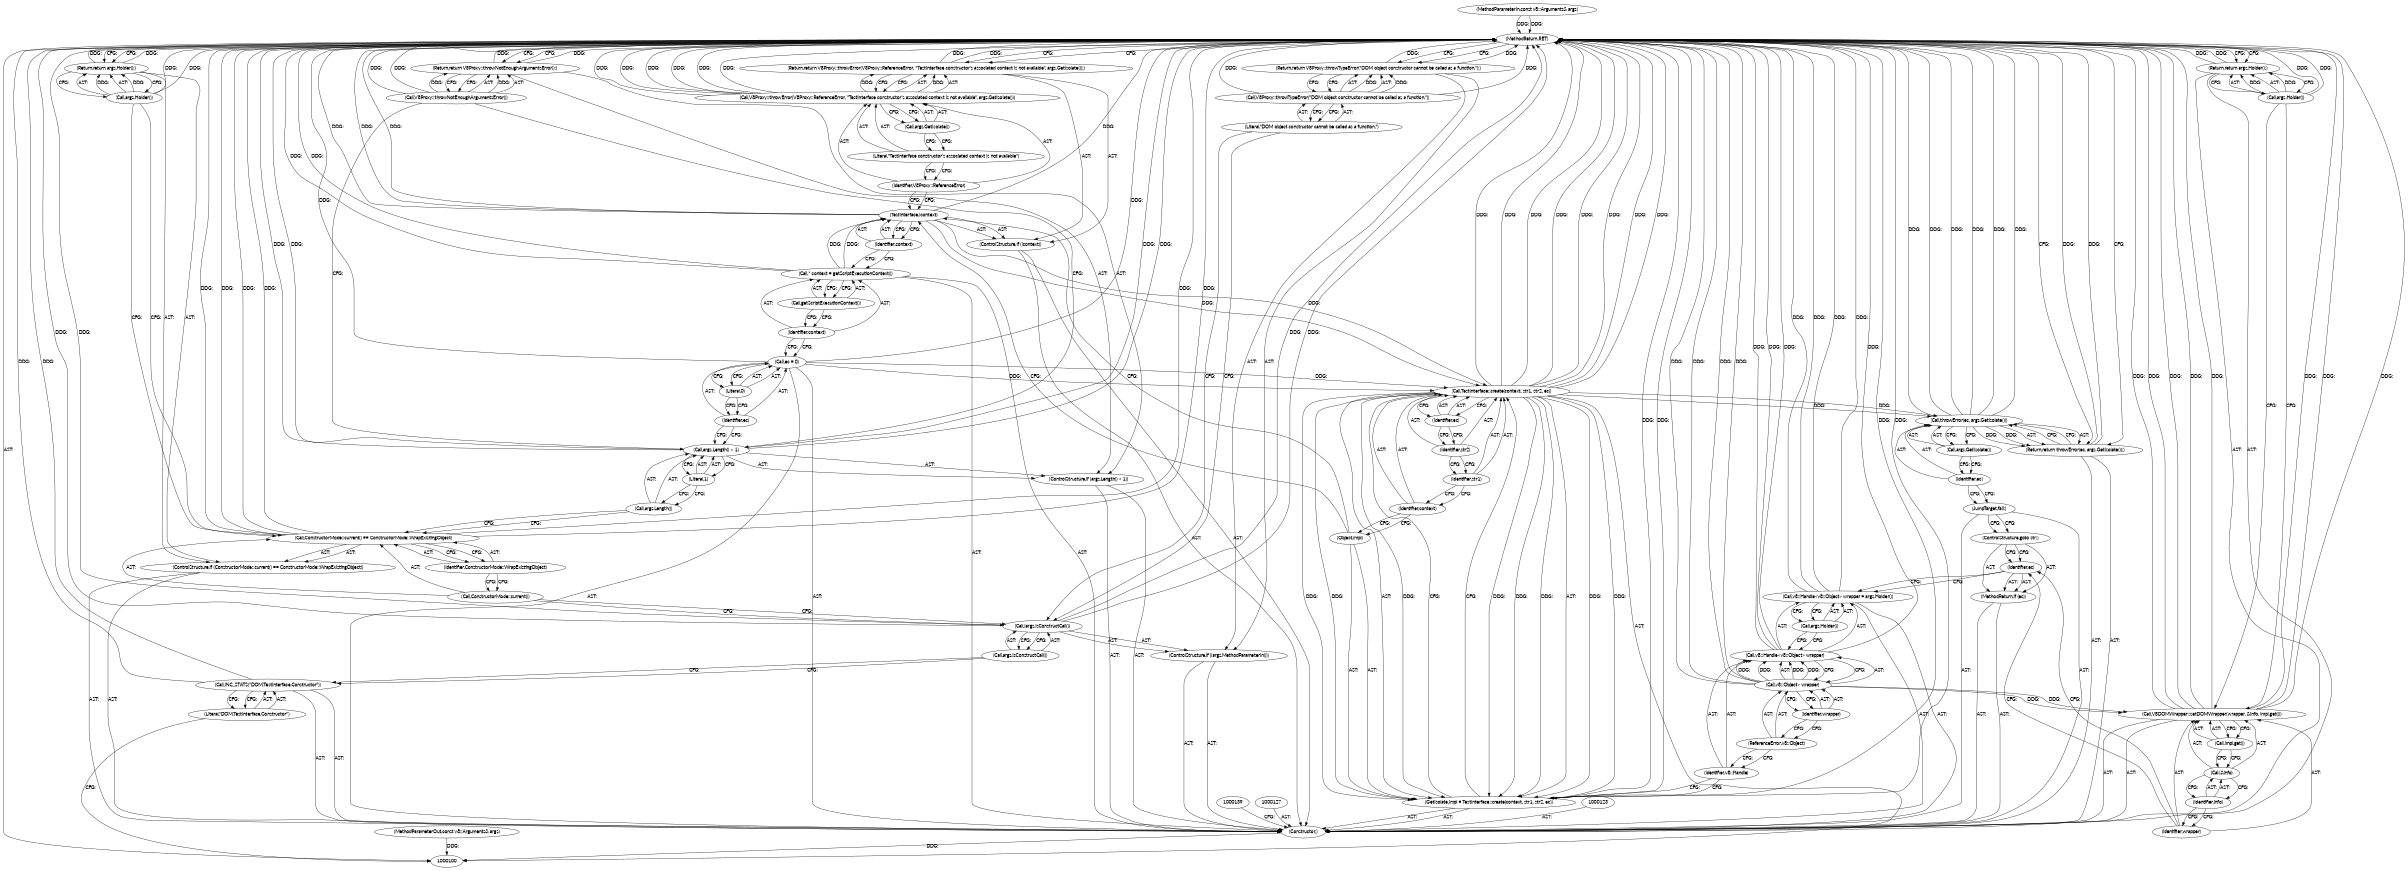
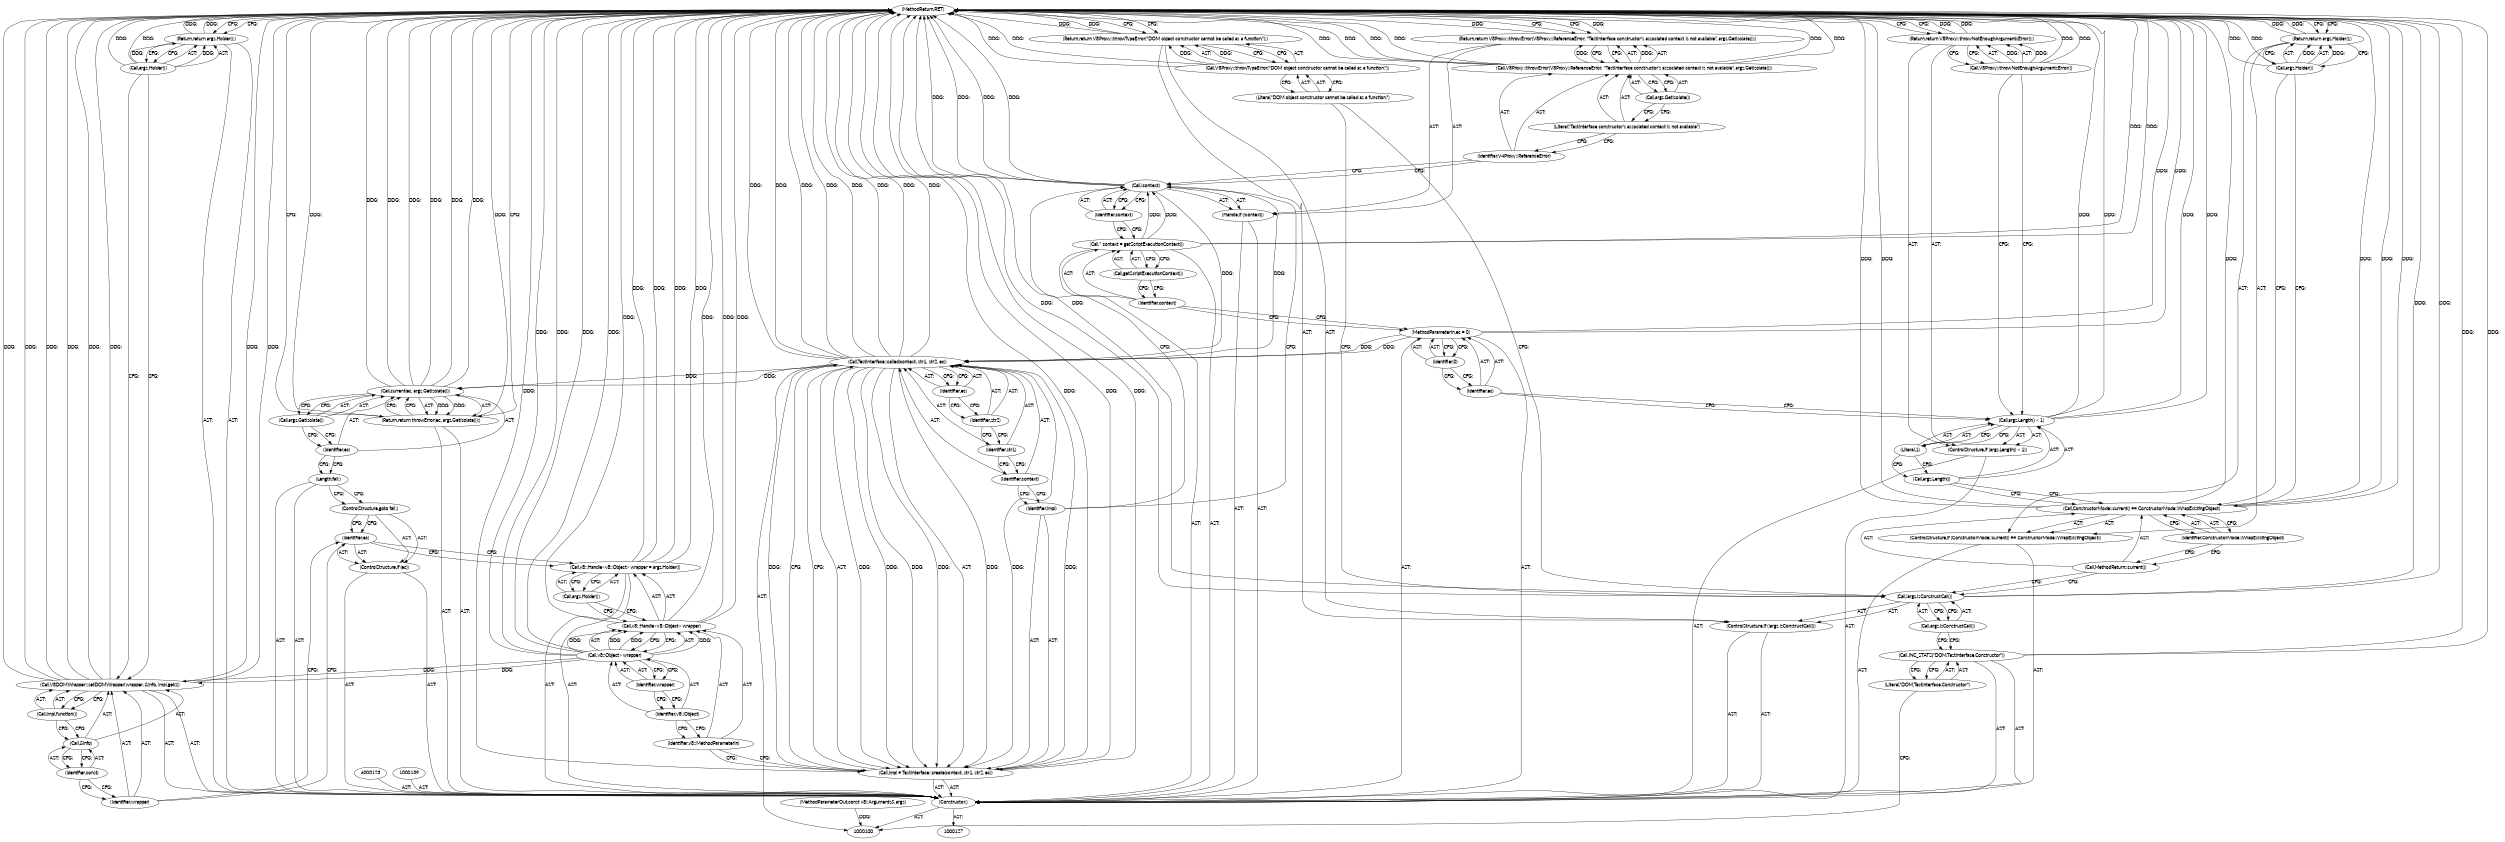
  digraph {
    fontname=Lato
    node [fontname=Lato]
    edge [fontname=Lato]
    n1 [label="(MethodReturn,RET)"]
    n2 [label="(Return,return V8Proxy::throwNotEnoughArgumentsError();)"]
    n3 [label="(Return,return V8Proxy::throwError(V8Proxy::ReferenceError, \"TestInterface constructor's associated context is not available\", args.GetIsolate());)"]
    n4 [label="(Return,return args.Holder();)"]
    n5 [label="(Return,return throwError(ec, args.GetIsolate());)"]
    n6 [label="(Return,return V8Proxy::throwTypeError(\"DOM object constructor cannot be called as a function.\");)"]
    n7 [label="(Return,return args.Holder();)"]
    1000100
    n9 [label="(ControlStructure,if (args.Length() < 1))"]
    n10 [label="(Call,V8Proxy::throwNotEnoughArgumentsError())"]
-   n11 [label="(ControlStructure,if (!context))"]
+   n11 [label="(Handle,if (!context))"]
    n12 [label="(Call,V8Proxy::throwError(V8Proxy::ReferenceError, \"TestInterface constructor's associated context is not available\", args.GetIsolate()))"]
    n13 [label="(Constructor,)"]
    n14 [label="(Call,args.Holder())"]
-   n15 [label="(Call,throwError(ec, args.GetIsolate()))"]
-   n16 [label="(ControlStructure,if (!args.MethodParameterIn()))"]
+   n15 [label="(Call,current(ec, args.GetIsolate()))"]
+   n16 [label="(ControlStructure,if (!args.IsConstructCall()))"]
    n17 [label="(Call,V8Proxy::throwTypeError(\"DOM object constructor cannot be called as a function.\"))"]
    n18 [label="(ControlStructure,if (ConstructorMode::current() == ConstructorMode::WrapExistingObject))"]
    n19 [label="(Call,args.Holder())"]
-   n20 [label="(MethodParameterIn,const v8::Arguments& args)"]
    n21 [label="(MethodParameterOut,const v8::Arguments& args)"]
    n22 [label="(Literal,1)"]
    n23 [label="(Call,args.Length() < 1)"]
    n24 [label="(Call,args.Length())"]
    n25 [label="(Call,ConstructorMode::current() == ConstructorMode::WrapExistingObject)"]
    n26 [label="(Identifier,ConstructorMode::WrapExistingObject)"]
-   n27 [label="(Call,ec = 0)"]
-   n28 [label="(Literal,0)"]
-   n29 [label="(Call,TestInterface::create(context, str1, str2, ec))"]
+   n27 [label="(MethodParameterIn,ec = 0)"]
+   n28 [label="(Identifier,0)"]
+   n29 [label="(Call,TestInterface::called(context, str1, str2, ec))"]
    n30 [label="(Identifier,ec)"]
-   n31 [label="(GetIsolate,impl = TestInterface::create(context, str1, str2, ec))"]
+   n31 [label="(Call,impl = TestInterface::create(context, str1, str2, ec))"]
    n32 [label="(Identifier,ec)"]
    n33 [label="(Call,* context = getScriptExecutionContext())"]
    n34 [label="(Call,getScriptExecutionContext())"]
-   n35 [label="(TestInterface,!context)"]
+   n35 [label="(Call,!context)"]
    n36 [label="(Identifier,context)"]
    n37 [label="(Identifier,context)"]
    n38 [label="(Call,args.GetIsolate())"]
    n39 [label="(Literal,\"TestInterface constructor's associated context is not available\")"]
-   n40 [label="(Identifier,V8Proxy::ReferenceError)"]
-   n41 [label="(Object,impl)"]
+   n40 [label="(Identifier,V4Proxy::ReferenceError)"]
+   n41 [label="(Identifier,impl)"]
    n42 [label="(Identifier,str2)"]
    n43 [label="(Call,args.GetIsolate())"]
    n44 [label="(Identifier,context)"]
    n45 [label="(Identifier,str1)"]
    n46 [label="(Call,v8::Object> wrapper)"]
    n47 [label="(Identifier,wrapper)"]
    n48 [label="(Call,v8::Handle<v8::Object> wrapper)"]
    n49 [label="(Call,V8DOMWrapper::setDOMWrapper(wrapper, &info, impl.get()))"]
-   n50 [label="(ReferenceError,v8::Object)"]
+   n50 [label="(Identifier,v8::Object)"]
    n51 [label="(Call,v8::Handle<v8::Object> wrapper = args.Holder())"]
-   n52 [label="(Call,impl.get())"]
-   n53 [label="(Identifier,v8::Handle)"]
+   n52 [label="(Call,impl.function())"]
+   n53 [label="(Identifier,v8::MethodParameterIn)"]
    n54 [label="(Call,args.Holder())"]
-   n55 [label="(MethodReturn,if (ec))"]
+   n55 [label="(ControlStructure,if (ec))"]
    n56 [label="(Identifier,ec)"]
-   n57 [label="(ControlStructure,goto str;)"]
+   n57 [label="(ControlStructure,goto fail;)"]
    n58 [label="(Identifier,wrapper)"]
    n59 [label="(Call,&info)"]
-   n60 [label="(Identifier,info)"]
-   n61 [label="(JumpTarget,fail:)"]
+   n60 [label="(Identifier,const)"]
+   n61 [label="(Length,fail:)"]
    n62 [label="(Literal,\"DOM.TestInterface.Constructor\")"]
    n63 [label="(Call,INC_STATS(\"DOM.TestInterface.Constructor\"))"]
    n64 [label="(Identifier,ec)"]
    n65 [label="(Call,!args.IsConstructCall())"]
    n66 [label="(Call,args.IsConstructCall())"]
    n67 [label="(Literal,\"DOM object constructor cannot be called as a function.\")"]
-   n68 [label="(Call,ConstructorMode::current())"]
-   1000123
+   n68 [label="(Call,MethodReturn::current())"]
+   1000123 [label=4000123]
    1000127
    1000139
    n1 -> n2 [label="CFG: "]
    n1 -> n2 [label="CFG: "]
    n1 -> n3 [label="CFG: "]
    n1 -> n3 [label="CFG: "]
    n1 -> n4 [label="CFG: "]
    n1 -> n4 [label="CFG: "]
    n1 -> n5 [label="CFG: "]
    n1 -> n5 [label="CFG: "]
    n1 -> n6 [label="CFG: "]
    n1 -> n6 [label="CFG: "]
    n1 -> n7 [label="CFG: "]
    n1 -> n7 [label="CFG: "]
-   n1 -> 1000100 [label="AST: "]
    n2 -> n1 [label="DDG: "]
    n2 -> n1 [label="DDG: "]
    n2 -> n9 [label="AST: "]
    n2 -> n9 [label="AST: "]
    n2 -> n10 [label="CFG: "]
    n2 -> n10 [label="CFG: "]
    n3 -> n1 [label="DDG: "]
    n3 -> n1 [label="DDG: "]
    n3 -> n11 [label="AST: "]
    n3 -> n11 [label="AST: "]
    n3 -> n12 [label="CFG: "]
    n3 -> n12 [label="CFG: "]
    n4 -> n1 [label="DDG: "]
    n4 -> n1 [label="DDG: "]
    n4 -> n13 [label="AST: "]
    n4 -> n13 [label="AST: "]
    n4 -> n14 [label="CFG: "]
    n4 -> n14 [label="CFG: "]
    n5 -> n1 [label="DDG: "]
    n5 -> n1 [label="DDG: "]
    n5 -> n13 [label="AST: "]
    n5 -> n13 [label="AST: "]
    n5 -> n15 [label="CFG: "]
    n5 -> n15 [label="CFG: "]
    n6 -> n1 [label="DDG: "]
    n6 -> n1 [label="DDG: "]
    n6 -> n16 [label="AST: "]
    n6 -> n16 [label="AST: "]
    n6 -> n17 [label="CFG: "]
    n6 -> n17 [label="CFG: "]
    n7 -> n1 [label="DDG: "]
    n7 -> n1 [label="DDG: "]
    n7 -> n18 [label="AST: "]
    n7 -> n18 [label="AST: "]
    n7 -> n19 [label="CFG: "]
    n7 -> n19 [label="CFG: "]
    n9 -> n13 [label="AST: "]
    n9 -> n13 [label="AST: "]
    n10 -> n1 [label="DDG: "]
    n10 -> n1 [label="DDG: "]
    n10 -> n2 [label="AST: "]
    n10 -> n2 [label="DDG: "]
    n10 -> n2 [label="AST: "]
    n10 -> n2 [label="DDG: "]
    n10 -> n23 [label="CFG: "]
    n10 -> n23 [label="CFG: "]
    n11 -> n13 [label="AST: "]
    n11 -> n13 [label="AST: "]
    n12 -> n1 [label="DDG: "]
    n12 -> n1 [label="DDG: "]
    n12 -> n1 [label="DDG: "]
    n12 -> n1 [label="DDG: "]
    n12 -> n1 [label="DDG: "]
    n12 -> n1 [label="DDG: "]
    n12 -> n3 [label="AST: "]
    n12 -> n3 [label="DDG: "]
    n12 -> n3 [label="AST: "]
    n12 -> n3 [label="DDG: "]
    n12 -> n38 [label="CFG: "]
    n12 -> n38 [label="CFG: "]
-   n13 -> 1000100 [label="DDG: "]
+   n13 -> 1000100 [label="AST: "]
    n14 -> n1 [label="DDG: "]
    n14 -> n1 [label="DDG: "]
    n14 -> n4 [label="AST: "]
    n14 -> n4 [label="DDG: "]
    n14 -> n4 [label="AST: "]
    n14 -> n4 [label="DDG: "]
    n14 -> n49 [label="CFG: "]
    n14 -> n49 [label="CFG: "]
    n15 -> n1 [label="DDG: "]
    n15 -> n1 [label="DDG: "]
    n15 -> n1 [label="DDG: "]
    n15 -> n1 [label="DDG: "]
    n15 -> n1 [label="DDG: "]
    n15 -> n1 [label="DDG: "]
    n15 -> n5 [label="AST: "]
    n15 -> n5 [label="DDG: "]
    n15 -> n5 [label="AST: "]
    n15 -> n5 [label="DDG: "]
    n15 -> n43 [label="CFG: "]
    n15 -> n43 [label="CFG: "]
    n16 -> n13 [label="AST: "]
    n16 -> n13 [label="AST: "]
    n17 -> n1 [label="DDG: "]
    n17 -> n1 [label="DDG: "]
    n17 -> n6 [label="AST: "]
    n17 -> n6 [label="DDG: "]
    n17 -> n6 [label="AST: "]
    n17 -> n6 [label="DDG: "]
    n17 -> n67 [label="CFG: "]
    n17 -> n67 [label="CFG: "]
    n18 -> n13 [label="AST: "]
    n18 -> n13 [label="AST: "]
    n19 -> n1 [label="DDG: "]
    n19 -> n1 [label="DDG: "]
    n19 -> n7 [label="AST: "]
    n19 -> n7 [label="DDG: "]
    n19 -> n7 [label="AST: "]
    n19 -> n7 [label="DDG: "]
    n19 -> n25 [label="CFG: "]
    n19 -> n25 [label="CFG: "]
-   n20 -> n1 [label="DDG: "]
-   n20 -> n1 [label="DDG: "]
    n21 -> 1000100 [label="DDG: "]
    n22 -> n23 [label="AST: "]
    n22 -> n23 [label="AST: "]
    n22 -> n24 [label="CFG: "]
    n22 -> n24 [label="CFG: "]
    n23 -> n1 [label="DDG: "]
    n23 -> n1 [label="DDG: "]
    n23 -> n1 [label="DDG: "]
    n23 -> n1 [label="DDG: "]
    n23 -> n9 [label="AST: "]
    n23 -> n9 [label="AST: "]
    n23 -> n22 [label="CFG: "]
    n23 -> n22 [label="CFG: "]
    n24 -> n23 [label="AST: "]
    n24 -> n23 [label="AST: "]
    n24 -> n25 [label="CFG: "]
    n24 -> n25 [label="CFG: "]
    n25 -> n1 [label="DDG: "]
    n25 -> n1 [label="DDG: "]
    n25 -> n1 [label="DDG: "]
    n25 -> n1 [label="DDG: "]
    n25 -> n1 [label="DDG: "]
    n25 -> n1 [label="DDG: "]
    n25 -> n18 [label="AST: "]
    n25 -> n18 [label="AST: "]
    n25 -> n26 [label="CFG: "]
    n25 -> n26 [label="CFG: "]
    n26 -> n25 [label="AST: "]
    n26 -> n25 [label="AST: "]
    n26 -> n68 [label="CFG: "]
    n26 -> n68 [label="CFG: "]
    n27 -> n1 [label="DDG: "]
    n27 -> n1 [label="DDG: "]
    n27 -> n13 [label="AST: "]
    n27 -> n13 [label="AST: "]
    n27 -> n28 [label="CFG: "]
    n27 -> n28 [label="CFG: "]
    n27 -> n29 [label="DDG: "]
    n27 -> n29 [label="DDG: "]
    n28 -> n27 [label="AST: "]
    n28 -> n27 [label="AST: "]
    n28 -> n30 [label="CFG: "]
    n28 -> n30 [label="CFG: "]
    n29 -> n1 [label="DDG: "]
    n29 -> n1 [label="DDG: "]
    n29 -> n1 [label="DDG: "]
    n29 -> n1 [label="DDG: "]
    n29 -> n1 [label="DDG: "]
    n29 -> n1 [label="DDG: "]
    n29 -> n1 [label="DDG: "]
    n29 -> n1 [label="DDG: "]
    n29 -> 1000100 [label="AST: "]
    n29 -> n15 [label="DDG: "]
    n29 -> n15 [label="DDG: "]
    n29 -> n31 [label="AST: "]
    n29 -> n31 [label="DDG: "]
    n29 -> n31 [label="DDG: "]
    n29 -> n31 [label="DDG: "]
    n29 -> n31 [label="DDG: "]
    n29 -> n31 [label="AST: "]
    n29 -> n31 [label="DDG: "]
    n29 -> n31 [label="DDG: "]
    n29 -> n31 [label="DDG: "]
    n29 -> n31 [label="DDG: "]
    n29 -> n32 [label="CFG: "]
    n29 -> n32 [label="CFG: "]
    n30 -> n23 [label="CFG: "]
    n30 -> n23 [label="CFG: "]
    n30 -> n27 [label="AST: "]
    n30 -> n27 [label="AST: "]
    n31 -> n1 [label="DDG: "]
    n31 -> n1 [label="DDG: "]
    n31 -> n1 [label="DDG: "]
    n31 -> n1 [label="DDG: "]
    n31 -> n13 [label="AST: "]
    n31 -> n13 [label="AST: "]
    n31 -> n29 [label="CFG: "]
    n31 -> n29 [label="CFG: "]
    n32 -> n29 [label="AST: "]
    n32 -> n29 [label="AST: "]
    n32 -> n42 [label="CFG: "]
    n32 -> n42 [label="CFG: "]
    n33 -> n1 [label="DDG: "]
    n33 -> n1 [label="DDG: "]
    n33 -> n13 [label="AST: "]
    n33 -> n13 [label="AST: "]
    n33 -> n34 [label="CFG: "]
    n33 -> n34 [label="CFG: "]
    n33 -> n35 [label="DDG: "]
    n33 -> n35 [label="DDG: "]
    n34 -> n33 [label="AST: "]
    n34 -> n33 [label="AST: "]
    n34 -> n36 [label="CFG: "]
    n34 -> n36 [label="CFG: "]
    n35 -> n1 [label="DDG: "]
    n35 -> n1 [label="DDG: "]
    n35 -> n1 [label="DDG: "]
    n35 -> n1 [label="DDG: "]
    n35 -> n11 [label="AST: "]
    n35 -> n11 [label="AST: "]
    n35 -> n29 [label="DDG: "]
    n35 -> n29 [label="DDG: "]
    n35 -> n37 [label="CFG: "]
    n35 -> n37 [label="CFG: "]
    n36 -> n27 [label="CFG: "]
    n36 -> n27 [label="CFG: "]
    n36 -> n33 [label="AST: "]
    n36 -> n33 [label="AST: "]
    n37 -> n33 [label="CFG: "]
    n37 -> n33 [label="CFG: "]
    n37 -> n35 [label="AST: "]
    n37 -> n35 [label="AST: "]
    n38 -> n12 [label="AST: "]
    n38 -> n12 [label="AST: "]
    n38 -> n39 [label="CFG: "]
    n38 -> n39 [label="CFG: "]
    n39 -> n12 [label="AST: "]
    n39 -> n12 [label="AST: "]
    n39 -> n40 [label="CFG: "]
    n39 -> n40 [label="CFG: "]
    n40 -> n12 [label="AST: "]
    n40 -> n12 [label="AST: "]
    n40 -> n35 [label="CFG: "]
    n40 -> n35 [label="CFG: "]
    n41 -> n31 [label="AST: "]
    n41 -> n31 [label="AST: "]
    n41 -> n35 [label="CFG: "]
    n41 -> n35 [label="CFG: "]
    n42 -> n29 [label="AST: "]
    n42 -> n29 [label="AST: "]
    n42 -> n45 [label="CFG: "]
    n42 -> n45 [label="CFG: "]
    n43 -> n15 [label="AST: "]
    n43 -> n15 [label="AST: "]
    n43 -> n64 [label="CFG: "]
    n43 -> n64 [label="CFG: "]
    n44 -> n29 [label="AST: "]
    n44 -> n29 [label="AST: "]
    n44 -> n41 [label="CFG: "]
    n44 -> n41 [label="CFG: "]
    n45 -> n29 [label="AST: "]
    n45 -> n29 [label="AST: "]
    n45 -> n44 [label="CFG: "]
    n45 -> n44 [label="CFG: "]
    n46 -> n1 [label="DDG: "]
    n46 -> n1 [label="DDG: "]
    n46 -> n1 [label="DDG: "]
    n46 -> n1 [label="DDG: "]
    n46 -> n47 [label="CFG: "]
    n46 -> n47 [label="CFG: "]
    n46 -> n48 [label="AST: "]
    n46 -> n48 [label="DDG: "]
    n46 -> n48 [label="DDG: "]
    n46 -> n48 [label="AST: "]
    n46 -> n48 [label="DDG: "]
    n46 -> n48 [label="DDG: "]
    n46 -> n49 [label="DDG: "]
    n46 -> n49 [label="DDG: "]
    n47 -> n46 [label="AST: "]
    n47 -> n46 [label="AST: "]
    n47 -> n50 [label="CFG: "]
    n47 -> n50 [label="CFG: "]
    n48 -> n1 [label="DDG: "]
    n48 -> n1 [label="DDG: "]
    n48 -> n1 [label="DDG: "]
    n48 -> n1 [label="DDG: "]
    n48 -> n46 [label="CFG: "]
    n48 -> n46 [label="CFG: "]
    n48 -> n51 [label="AST: "]
    n48 -> n51 [label="AST: "]
    n49 -> n1 [label="DDG: "]
    n49 -> n1 [label="DDG: "]
    n49 -> n1 [label="DDG: "]
    n49 -> n1 [label="DDG: "]
    n49 -> n1 [label="DDG: "]
    n49 -> n1 [label="DDG: "]
    n49 -> n1 [label="DDG: "]
    n49 -> n1 [label="DDG: "]
    n49 -> n13 [label="AST: "]
    n49 -> n13 [label="AST: "]
    n49 -> n52 [label="CFG: "]
    n49 -> n52 [label="CFG: "]
    n50 -> n46 [label="AST: "]
    n50 -> n46 [label="AST: "]
    n50 -> n53 [label="CFG: "]
    n50 -> n53 [label="CFG: "]
    n51 -> n1 [label="DDG: "]
    n51 -> n1 [label="DDG: "]
    n51 -> n1 [label="DDG: "]
    n51 -> n1 [label="DDG: "]
    n51 -> n13 [label="AST: "]
    n51 -> n13 [label="AST: "]
    n51 -> n54 [label="CFG: "]
    n51 -> n54 [label="CFG: "]
    n52 -> n49 [label="AST: "]
    n52 -> n49 [label="AST: "]
    n52 -> n59 [label="CFG: "]
    n52 -> n59 [label="CFG: "]
    n53 -> n31 [label="CFG: "]
    n53 -> n31 [label="CFG: "]
    n53 -> n48 [label="AST: "]
    n53 -> n48 [label="AST: "]
    n54 -> n48 [label="CFG: "]
    n54 -> n48 [label="CFG: "]
    n54 -> n51 [label="AST: "]
    n54 -> n51 [label="AST: "]
    n55 -> n13 [label="AST: "]
    n55 -> n13 [label="AST: "]
    n56 -> n51 [label="CFG: "]
    n56 -> n51 [label="CFG: "]
    n56 -> n55 [label="AST: "]
    n56 -> n55 [label="AST: "]
    n57 -> n55 [label="AST: "]
    n57 -> n55 [label="AST: "]
    n57 -> n56 [label="CFG: "]
    n57 -> n56 [label="CFG: "]
    n58 -> n49 [label="AST: "]
    n58 -> n49 [label="AST: "]
    n58 -> n56 [label="CFG: "]
    n58 -> n56 [label="CFG: "]
    n59 -> n49 [label="AST: "]
    n59 -> n49 [label="AST: "]
    n59 -> n60 [label="CFG: "]
    n59 -> n60 [label="CFG: "]
    n60 -> n58 [label="CFG: "]
    n60 -> n58 [label="CFG: "]
    n60 -> n59 [label="AST: "]
    n60 -> n59 [label="AST: "]
    n61 -> n13 [label="AST: "]
    n61 -> n13 [label="AST: "]
    n61 -> n57 [label="CFG: "]
    n61 -> n57 [label="CFG: "]
    n62 -> 1000100 [label="CFG: "]
    n62 -> n63 [label="AST: "]
    n62 -> n63 [label="AST: "]
    n63 -> n1 [label="DDG: "]
    n63 -> n1 [label="DDG: "]
    n63 -> n13 [label="AST: "]
    n63 -> n13 [label="AST: "]
    n63 -> n62 [label="CFG: "]
    n63 -> n62 [label="CFG: "]
    n64 -> n15 [label="AST: "]
    n64 -> n15 [label="AST: "]
    n64 -> n61 [label="CFG: "]
    n64 -> n61 [label="CFG: "]
    n65 -> n1 [label="DDG: "]
    n65 -> n1 [label="DDG: "]
    n65 -> n1 [label="DDG: "]
    n65 -> n1 [label="DDG: "]
    n65 -> n16 [label="AST: "]
    n65 -> n16 [label="AST: "]
    n65 -> n66 [label="CFG: "]
    n65 -> n66 [label="CFG: "]
    n66 -> n63 [label="CFG: "]
    n66 -> n63 [label="CFG: "]
    n66 -> n65 [label="AST: "]
    n66 -> n65 [label="AST: "]
    n67 -> n17 [label="AST: "]
    n67 -> n17 [label="AST: "]
    n67 -> n65 [label="CFG: "]
    n67 -> n65 [label="CFG: "]
    n68 -> n25 [label="AST: "]
    n68 -> n25 [label="AST: "]
    n68 -> n65 [label="CFG: "]
    n68 -> n65 [label="CFG: "]
    1000123 -> n13 [label="AST: "]
-   1000127 -> n13 [label="AST: "]
-   1000139 -> n13 [label="CFG: "]
+   n13 -> 1000127 [label="AST: "]
+   1000139 -> n13 [label="AST: "]
  }
